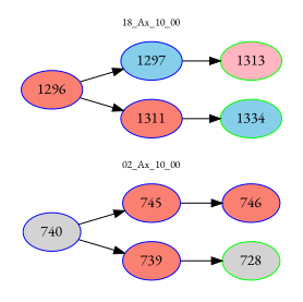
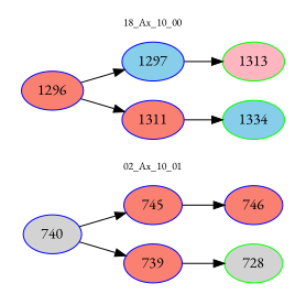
  digraph {
    fontname="EB Garamond"
    rankdir=LR
    node [color=blue fillcolor=salmon fontname="EB Garamond" style=filled]
    edge [color=black fontname="EB Garamond"]
    n1 [fillcolor=lightgrey label=740]
    n2 [label=739]
    n3 [label=745]
    n4 [color=green fillcolor=lightgrey label=728]
    n5 [label=746]
    n6 [label=1296]
    n7 [label=1311]
    n8 [fillcolor=skyblue label=1297]
    n9 [color=green fillcolor=skyblue label=1334]
    n10 [color=green fillcolor=lightpink label=1313]
    subgraph cluster_1 {
      color=white
      fontsize=10
-     label="02_Ax_10_00"
+     label="02_Ax_10_01"
      n1
      n2
      n3
      n4
      n5
    }
    subgraph cluster_2 {
      color=white
      fontsize=10
      label="18_Ax_10_00"
      n6
      n7
      n8
      n9
      n10
    }
    n1 -> n2
    n1 -> n3
    n2 -> n4
    n3 -> n5
    n6 -> n7
    n6 -> n8
    n7 -> n9
    n8 -> n10
  }
